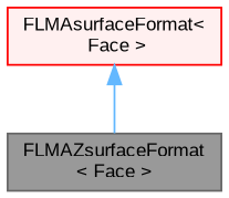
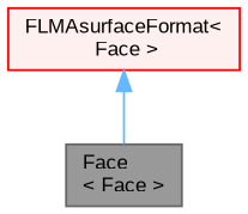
  digraph {
    fontname="Liberation Sans"
    node [fontname="Liberation Sans" fontsize=10 shape=box style=filled]
-   n1 [color=gray40 fillcolor=grey60 fontcolor=black height=0.2 label="FLMAZsurfaceFormat\l\< Face \>" width=0.4]
+   n1 [color=gray40 fillcolor=grey60 fontcolor=black height=0.2 label="Face\l\< Face \>" width=0.4]
    n2 [color=red fillcolor="#FFF0F0" height=0.2 label="FLMAsurfaceFormat\<\l Face \>" width=0.4]
    n2 -> n1 [color=steelblue1 dir=back fontname="Liberation Sans" fontsize=10 labelfontname=Helvetica labelfontsize=10 style=solid]
  }
